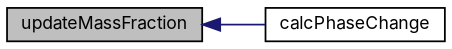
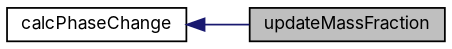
  digraph {
    rankdir=LR
    fontname=Inter
    node [color=black fontname=Inter fontsize=10 shape=record]
    n1 [fillcolor=grey75 fontcolor=black height=0.2 label=updateMassFraction style=filled width=0.4]
    n2 [height=0.2 label=calcPhaseChange width=0.4]
-   n1 -> n2 [color=midnightblue dir=back fontname=Inter fontsize=10 labelfontname=Helvetica labelfontsize=10 style=solid]
+   n2 -> n1 [color=midnightblue dir=back fontname=Inter fontsize=10 labelfontname=Helvetica labelfontsize=10 style=solid]
  }
